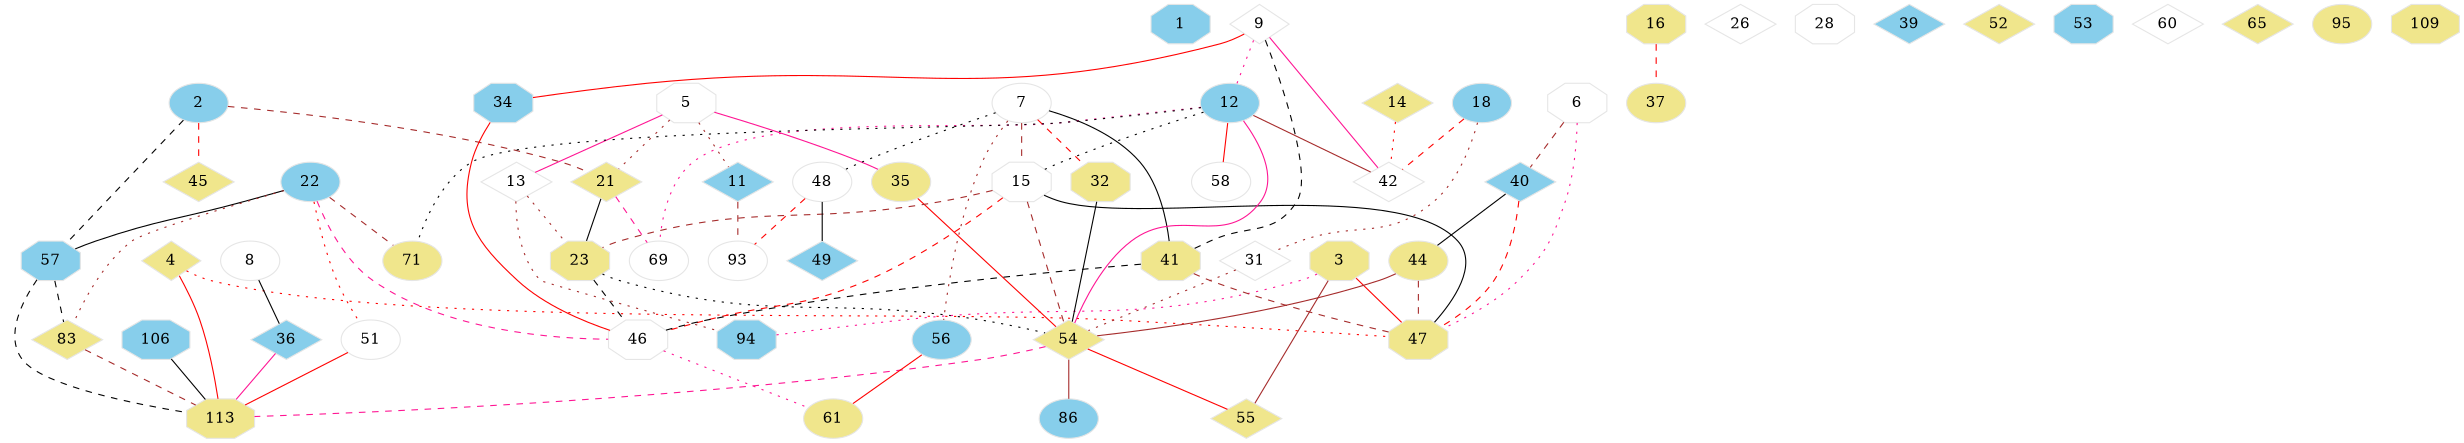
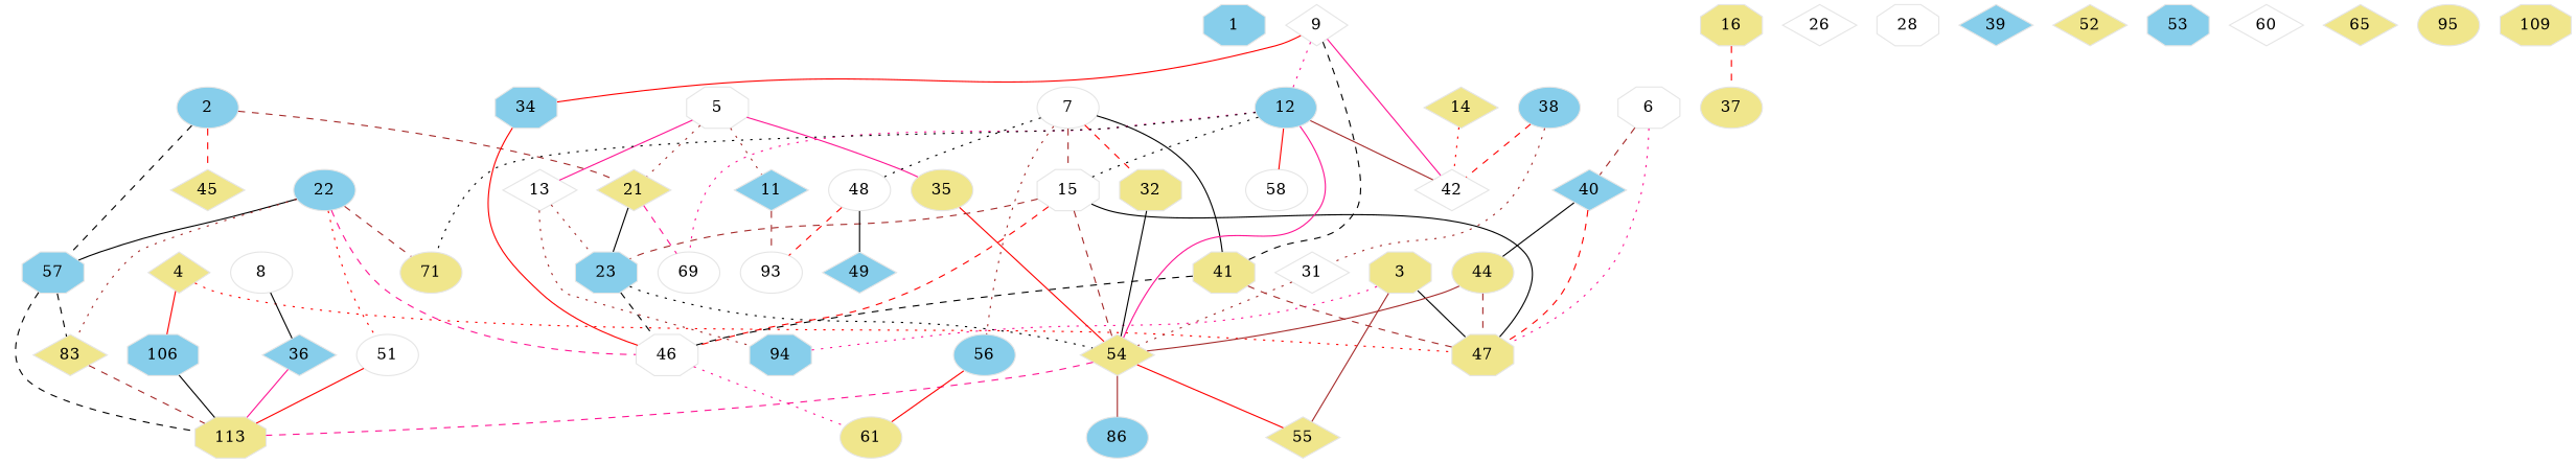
  graph {
    node [color=gray90 fillcolor=khaki shape=diamond style=filled]
    edge [color=brown style=solid]
    1 [fillcolor=skyblue shape=octagon super="+33"]
    2 [fillcolor=skyblue shape=ellipse super="+89+20"]
    21 [super="+59+76"]
    45
    57 [fillcolor=skyblue shape=octagon super="+80"]
    69 [fillcolor=white shape=ellipse]
-   23 [shape=octagon super="+111+29"]
+   23 [fillcolor=skyblue shape=octagon super="+111+29"]
    113 [shape=octagon super="+117"]
    83 [super="+91"]
    3 [shape=octagon super="+24+10+50"]
    47 [shape=octagon super="+87"]
    55 [super="+98"]
    94 [fillcolor=skyblue shape=octagon]
    4 [super="+101+110"]
    5 [fillcolor=white shape=octagon super="+96"]
    11 [fillcolor=skyblue super="+19+30"]
    13 [fillcolor=white]
    35 [shape=ellipse]
    93 [fillcolor=white shape=ellipse]
    54 [super="+105+82+72"]
    6 [fillcolor=white shape=octagon super="+103"]
    40 [fillcolor=skyblue super="+67"]
    44 [shape=ellipse]
    7 [fillcolor=white shape=ellipse super="+25"]
    15 [fillcolor=white shape=octagon super="+70"]
    32 [shape=octagon]
    41 [shape=octagon super="+68"]
    48 [fillcolor=white shape=ellipse super="+66"]
    56 [fillcolor=skyblue shape=ellipse]
    46 [fillcolor=white shape=octagon super="+104+81"]
    49 [fillcolor=skyblue]
    61 [shape=ellipse]
    36 [fillcolor=skyblue super="+114"]
    8 [fillcolor=white shape=ellipse]
    9 [fillcolor=white super="+43"]
    12 [fillcolor=skyblue shape=ellipse super="+17+107"]
    34 [fillcolor=skyblue shape=octagon super="+85"]
    42 [fillcolor=white super="+112+63"]
    58 [fillcolor=white shape=ellipse]
    71 [shape=ellipse]
    86 [fillcolor=skyblue shape=ellipse]
    14
    37 [shape=ellipse super="+73"]
    16 [shape=octagon]
-   18 [fillcolor=skyblue shape=ellipse super="+84"]
+   18 [fillcolor=skyblue shape=ellipse super="+84" label=38]
    31 [fillcolor=white super="+64"]
    22 [fillcolor=skyblue shape=ellipse super="+38"]
    51 [fillcolor=white shape=ellipse super="+62"]
    26 [fillcolor=white super="+90"]
    28 [fillcolor=white shape=octagon]
    39 [fillcolor=skyblue]
    52
    53 [fillcolor=skyblue shape=octagon]
    60 [fillcolor=white]
    65
    95 [shape=ellipse]
    106 [fillcolor=skyblue shape=octagon]
    109 [shape=octagon]
    2 -- 21 [style=dashed]
    2 -- 45 [color=red style=dashed]
    2 -- 57 [color=black style=dashed]
    21 -- 69 [color=deeppink style=dashed]
    21 -- 23 [color=black]
    57 -- 113 [color=black style=dashed]
    57 -- 83 [color=black style=dashed]
    23 -- 54 [color=black style=dotted]
    23 -- 46 [color=black style=dashed]
    83 -- 113 [style=dashed]
-   3 -- 47 [color=red]
+   3 -- 47 [color=black]
    3 -- 55
    3 -- 94 [color=deeppink style=dotted]
-   4 -- 113 [color=red]
+   4 -- 106 [color=red]
    4 -- 47 [color=red style=dotted]
    5 -- 21 [style=dotted]
    5 -- 11 [style=dotted]
    5 -- 13 [color=deeppink]
    5 -- 35 [color=deeppink]
    11 -- 93 [style=dashed]
    13 -- 23 [style=dotted]
    13 -- 94 [style=dotted]
    35 -- 54 [color=red]
    54 -- 113 [color=deeppink style=dashed]
    54 -- 55 [color=red]
    54 -- 86
    6 -- 47 [color=deeppink style=dotted]
    6 -- 40 [style=dashed]
    40 -- 47 [color=red style=dashed]
    40 -- 44 [color=black]
    44 -- 47 [style=dashed]
    44 -- 54
    7 -- 15 [style=dashed]
    7 -- 32 [color=red style=dashed]
    7 -- 41 [color=black]
    7 -- 48 [color=black style=dotted]
    7 -- 56 [style=dotted]
    15 -- 23 [style=dashed]
    15 -- 47 [color=black]
    15 -- 54 [style=dashed]
    15 -- 46 [color=red style=dashed]
    32 -- 54 [color=black]
    41 -- 47 [style=dashed]
    41 -- 46 [color=black style=dashed]
    48 -- 93 [color=red style=dashed]
    48 -- 49 [color=black]
    56 -- 61 [color=red]
    46 -- 61 [color=deeppink style=dotted]
    36 -- 113 [color=deeppink]
    8 -- 36 [color=black]
    9 -- 41 [color=black style=dashed]
    9 -- 12 [color=deeppink style=dotted]
    9 -- 34 [color=red]
    9 -- 42 [color=deeppink]
    12 -- 69 [color=deeppink style=dotted]
    12 -- 54 [color=deeppink]
    12 -- 15 [color=black style=dotted]
    12 -- 42 [weight=2]
    12 -- 58 [color=red]
    12 -- 71 [color=black style=dotted]
    34 -- 46 [color=red]
    14 -- 42 [color=red style=dotted]
    16 -- 37 [color=red style=dashed]
    18 -- 42 [color=red style=dashed]
    18 -- 31 [style=dotted]
    31 -- 54 [style=dotted]
    22 -- 57 [color=black]
    22 -- 83 [style=dotted]
    22 -- 46 [color=deeppink style=dashed]
    22 -- 71 [style=dashed]
    22 -- 51 [color=red style=dotted]
    51 -- 113 [color=red]
    106 -- 113 [color=black]
  }
